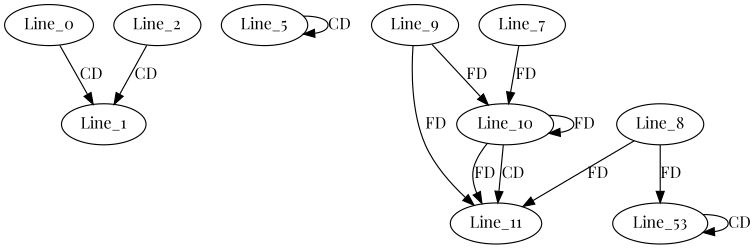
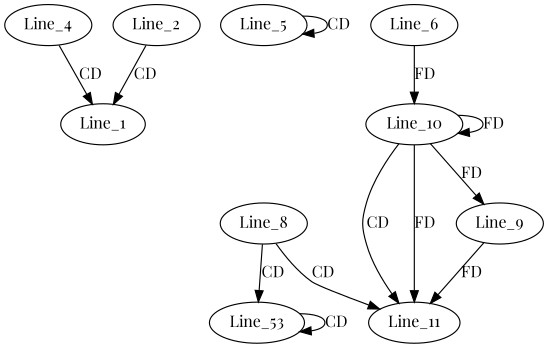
  digraph {
    fontname="Playfair Display"
    node [fontname="Playfair Display"]
    edge [fontname="Playfair Display"]
-   Line_0
+   Line_0 [label=Line_4]
    Line_1
    Line_2
    Line_5
    Line_10
    Line_11
    Line_9
-   Line_7
+   Line_7 [label=Line_6]
    Line_8
    n10 [label=Line_53]
    Line_0 -> Line_1 [label=CD]
    Line_2 -> Line_1 [label=CD]
    Line_5 -> Line_5 [label=CD]
    Line_10 -> Line_10 [label=FD]
    Line_10 -> Line_11 [label=CD]
    Line_10 -> Line_11 [label=FD]
-   Line_9 -> Line_10 [label=FD]
+   Line_10 -> Line_9 [label=FD]
    Line_9 -> Line_11 [label=FD]
    Line_7 -> Line_10 [label=FD]
-   Line_8 -> Line_11 [label=FD]
-   Line_8 -> n10 [label=FD]
+   Line_8 -> Line_11 [label=CD]
+   Line_8 -> n10 [label=CD]
    n10 -> n10 [label=CD]
  }
